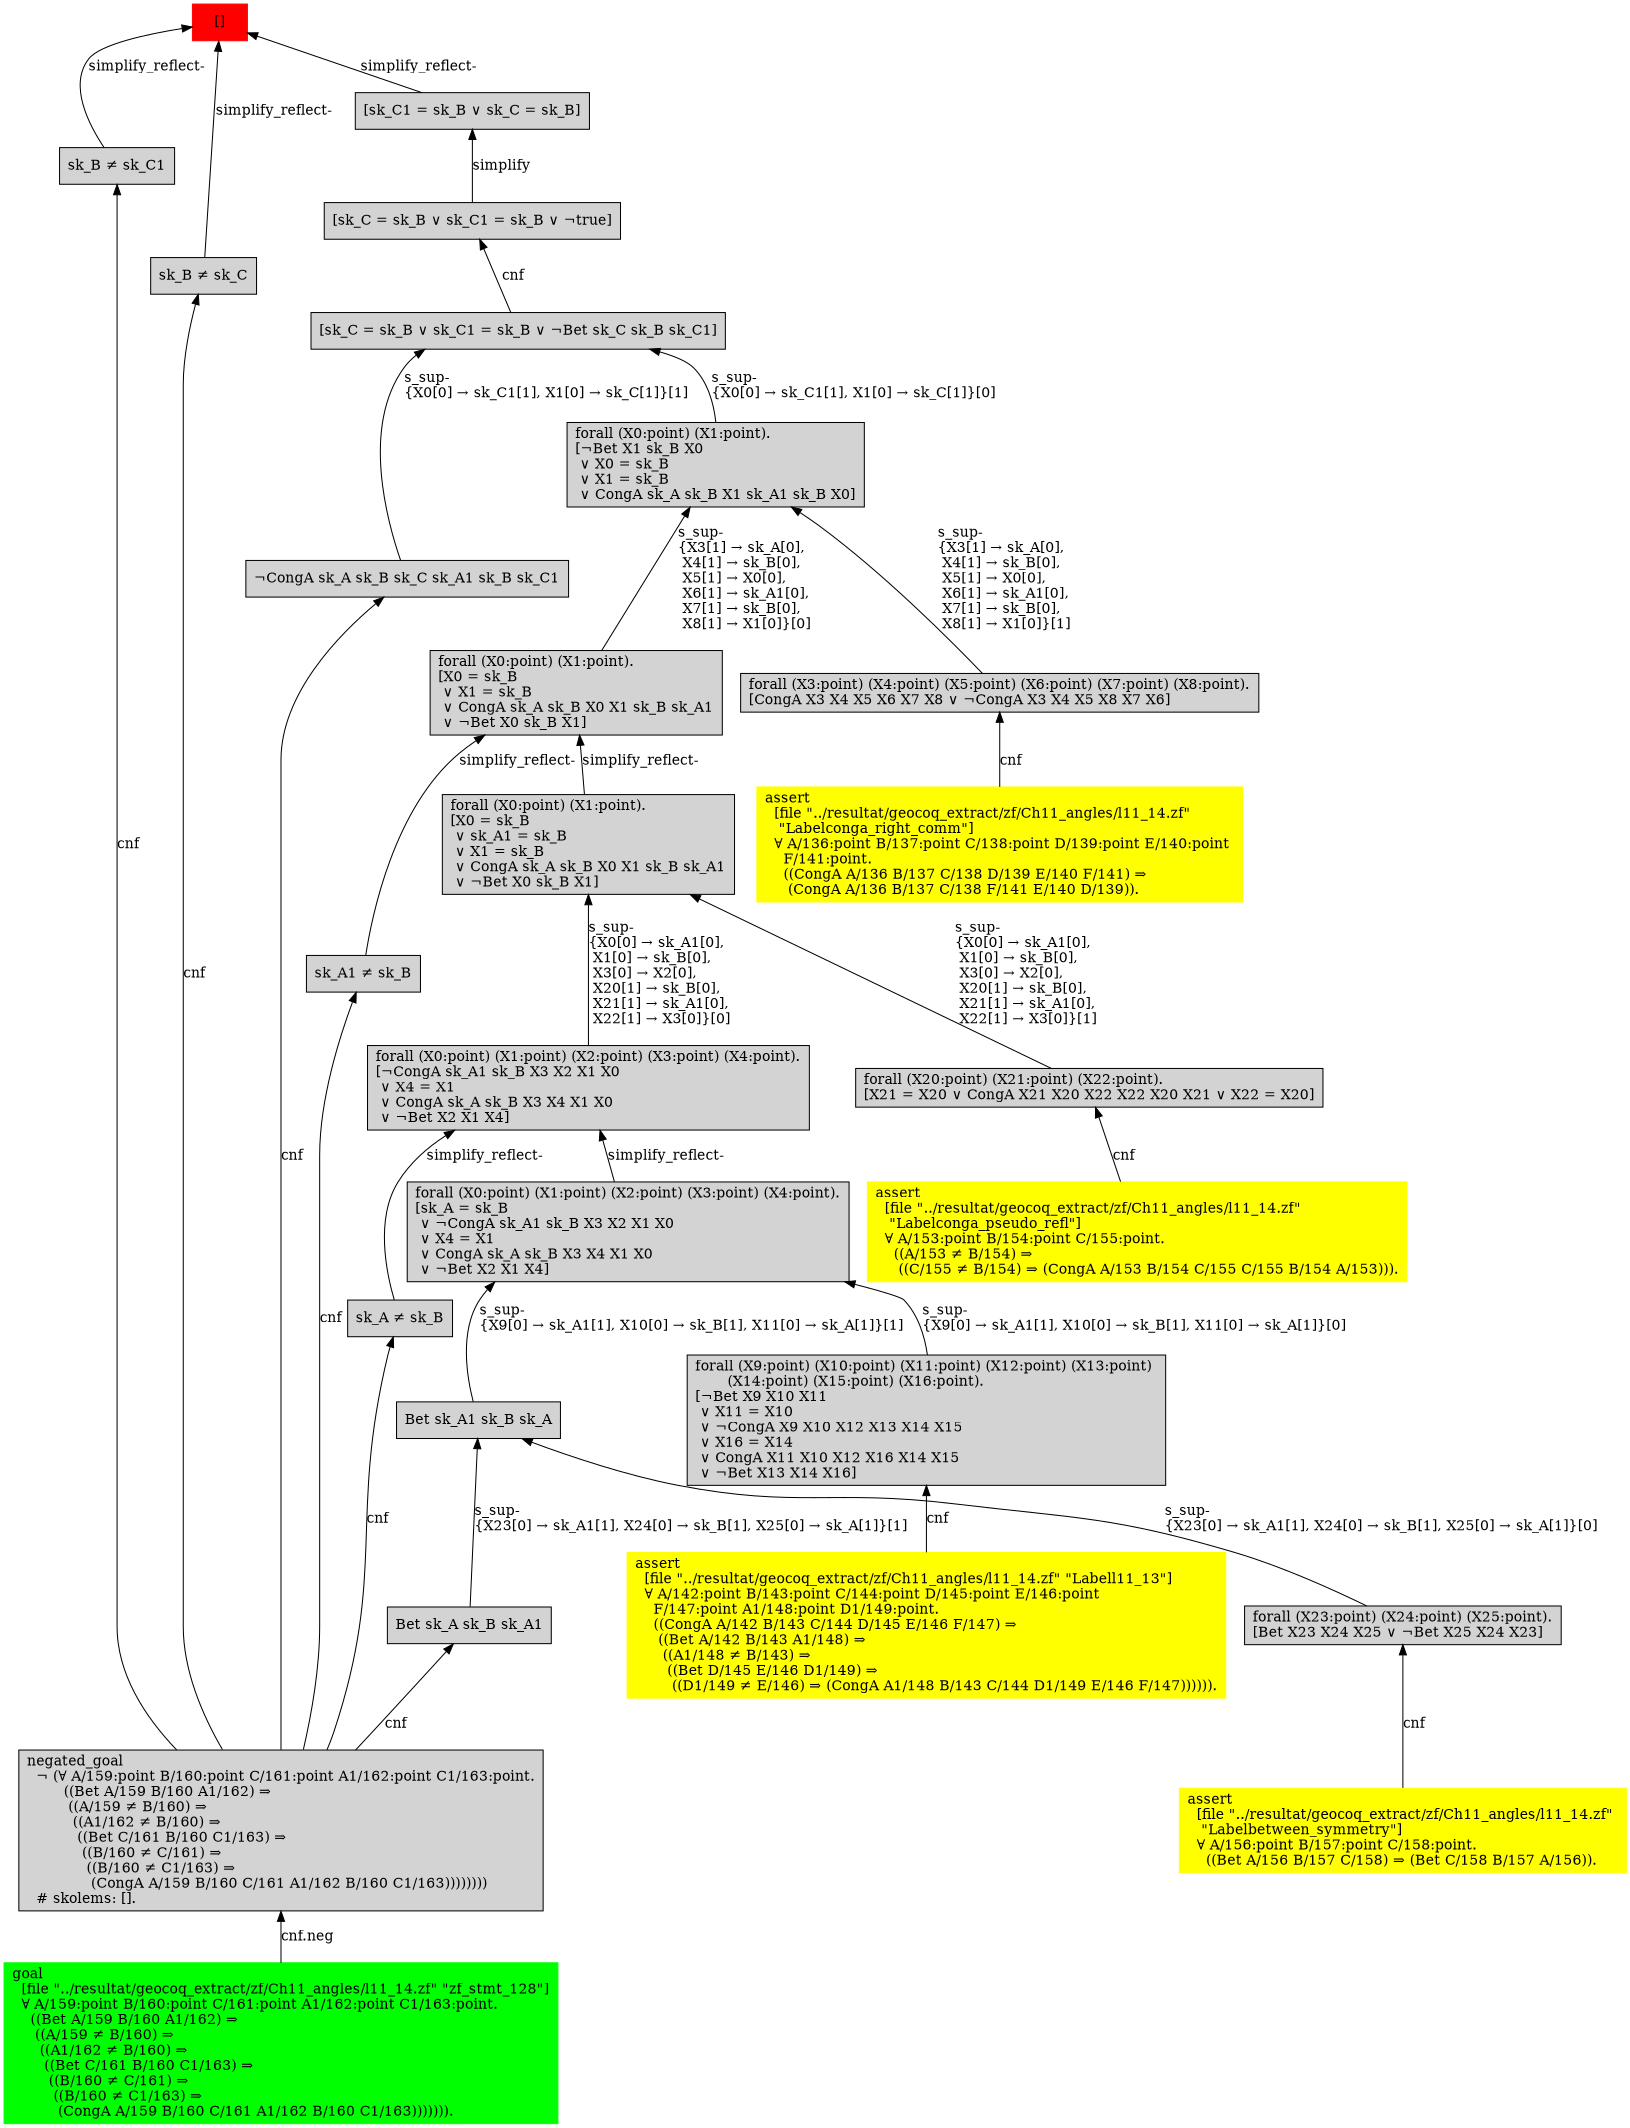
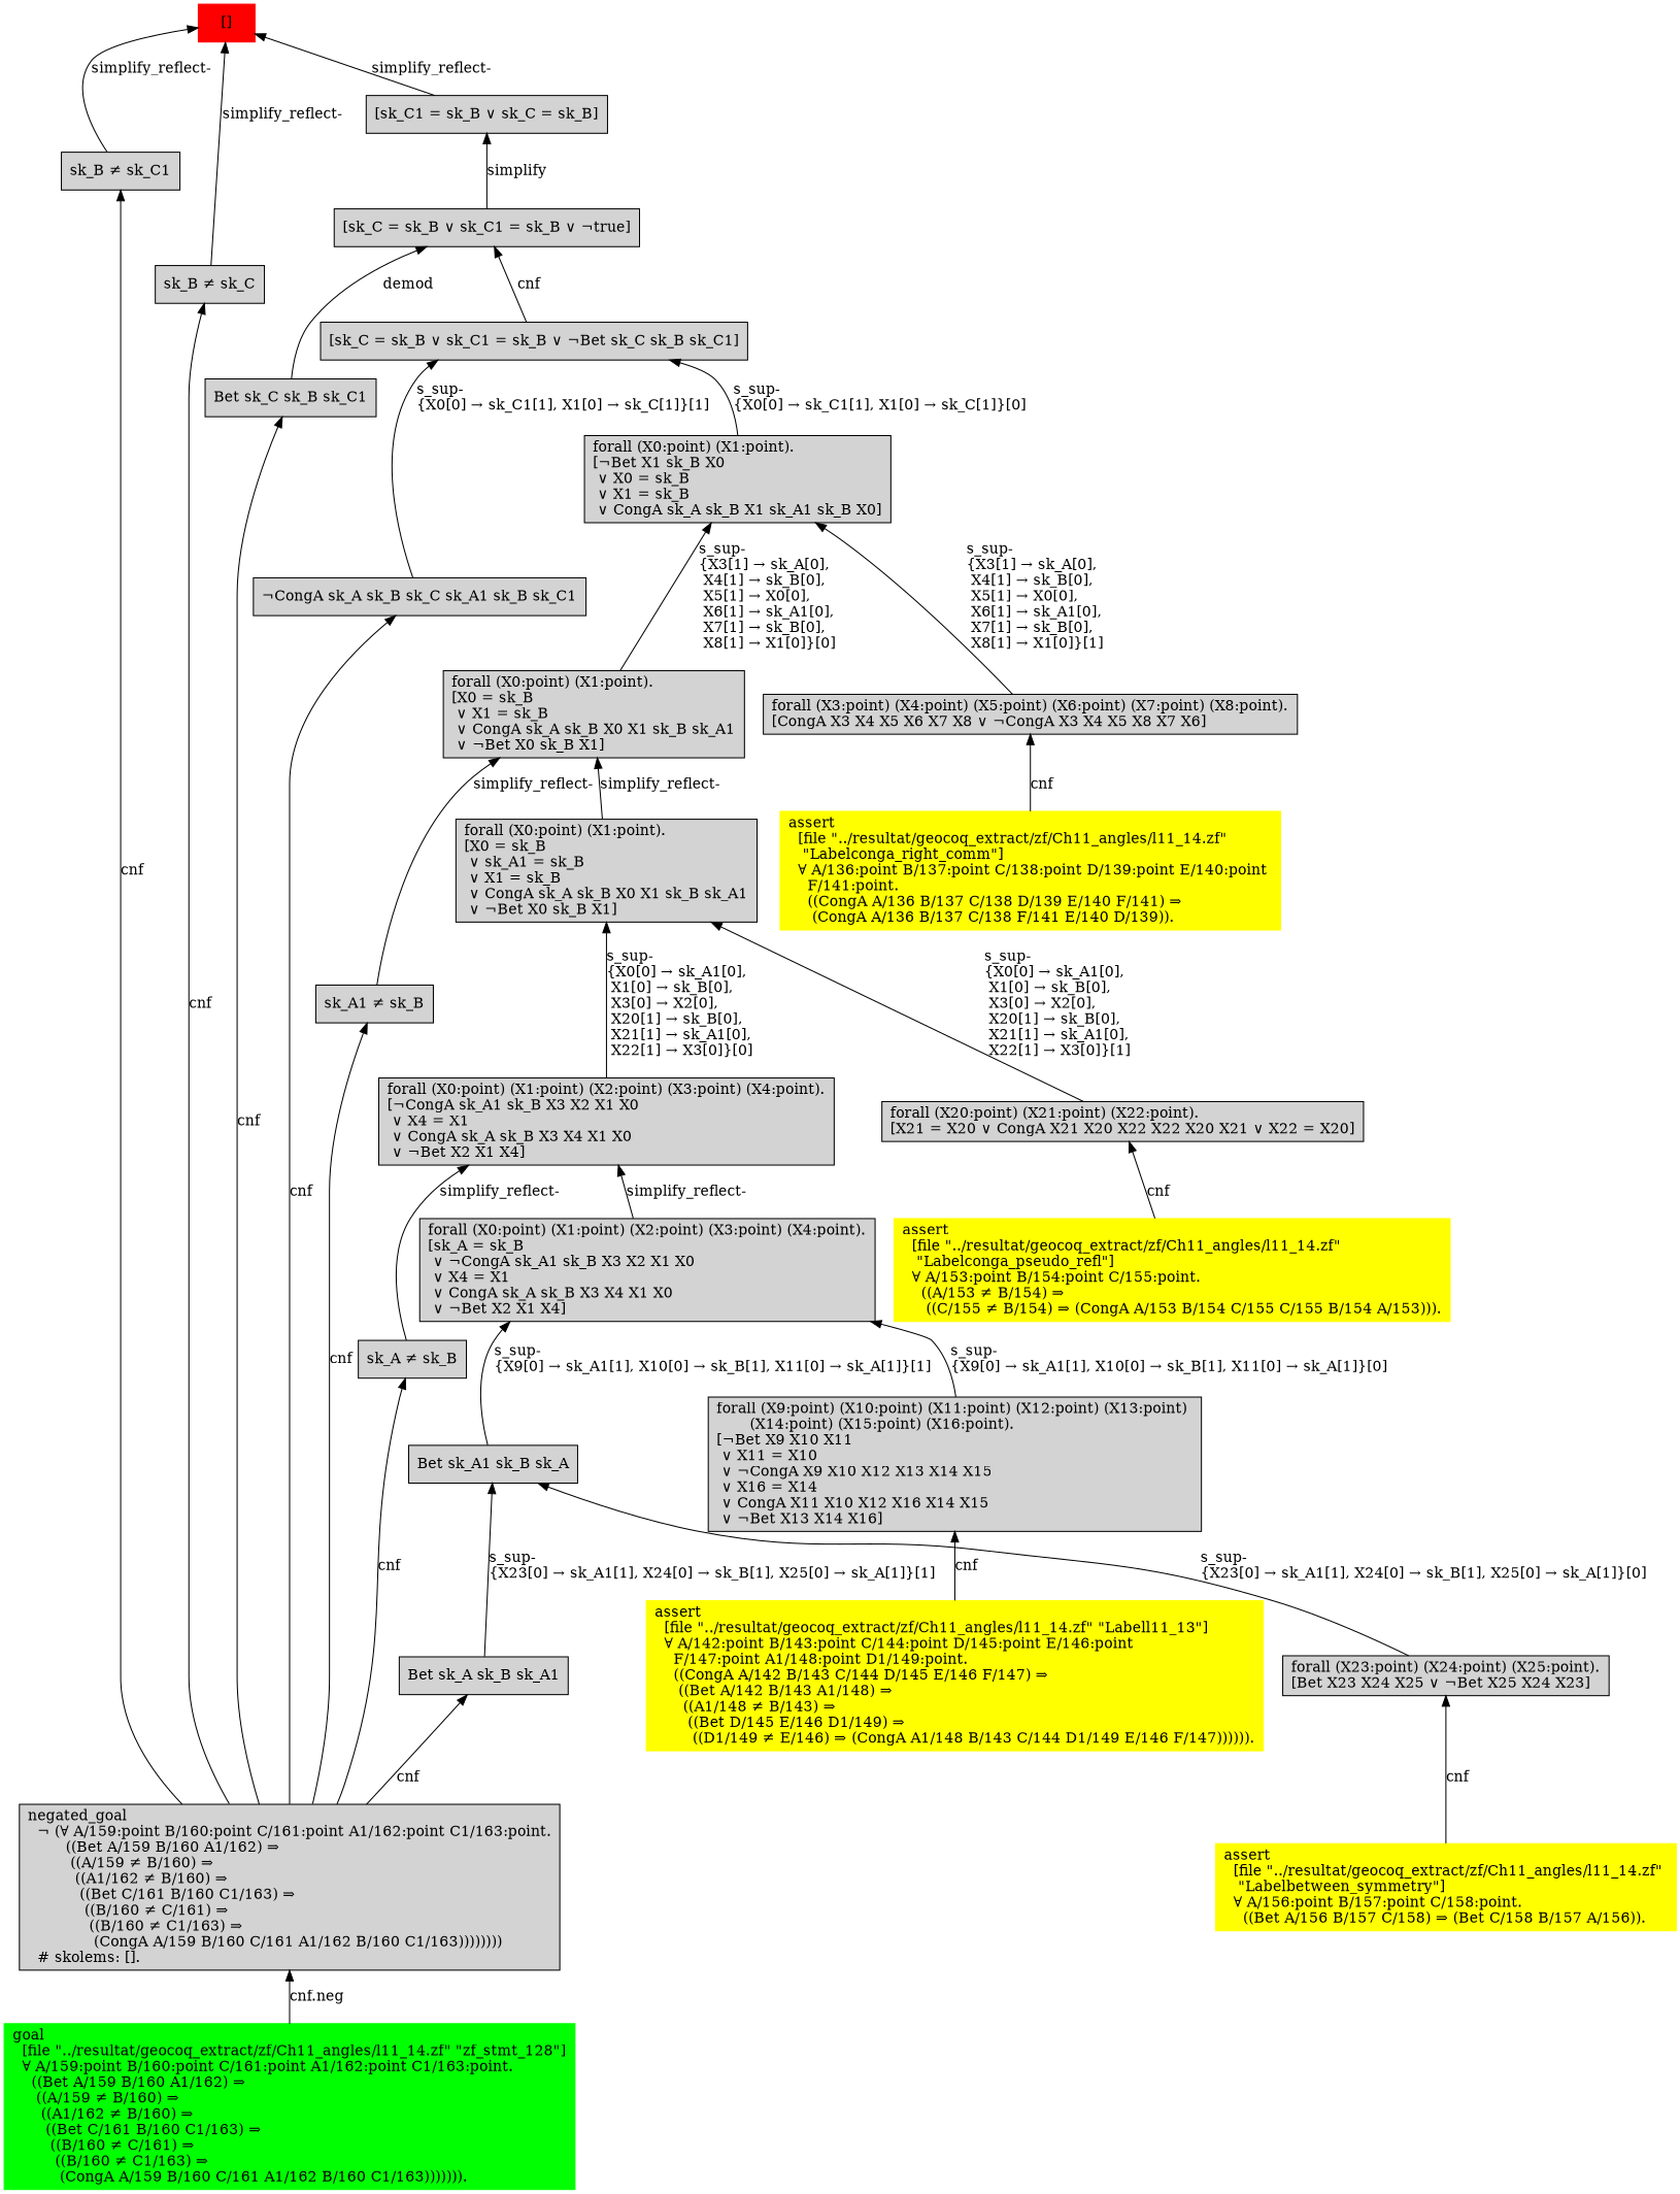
  digraph {
    node [shape=box style=filled]
    edge [dir=back]
    n1 [color=red label="[]"]
    n2 [label="sk_B ≠ sk_C1\l"]
    n3 [label="sk_B ≠ sk_C\l"]
    n4 [label="[sk_C1 = sk_B ∨ sk_C = sk_B]\l"]
    n5 [label="negated_goal\l  ¬ (∀ A/159:point B/160:point C/161:point A1/162:point C1/163:point.\l        ((Bet A/159 B/160 A1/162) ⇒\l         ((A/159 ≠ B/160) ⇒\l          ((A1/162 ≠ B/160) ⇒\l           ((Bet C/161 B/160 C1/163) ⇒\l            ((B/160 ≠ C/161) ⇒\l             ((B/160 ≠ C1/163) ⇒\l              (CongA A/159 B/160 C/161 A1/162 B/160 C1/163))))))))\l  # skolems: [].\l"]
    n6 [label="[sk_C = sk_B ∨ sk_C1 = sk_B ∨ ¬true]\l"]
    n7 [color=green label="goal\l  [file \"../resultat/geocoq_extract/zf/Ch11_angles/l11_14.zf\" \"zf_stmt_128\"]\l  ∀ A/159:point B/160:point C/161:point A1/162:point C1/163:point.\l    ((Bet A/159 B/160 A1/162) ⇒\l     ((A/159 ≠ B/160) ⇒\l      ((A1/162 ≠ B/160) ⇒\l       ((Bet C/161 B/160 C1/163) ⇒\l        ((B/160 ≠ C/161) ⇒\l         ((B/160 ≠ C1/163) ⇒\l          (CongA A/159 B/160 C/161 A1/162 B/160 C1/163))))))).\l"]
+   n8 [label="Bet sk_C sk_B sk_C1\l"]
    n9 [label="[sk_C = sk_B ∨ sk_C1 = sk_B ∨ ¬Bet sk_C sk_B sk_C1]\l"]
    n10 [label="¬CongA sk_A sk_B sk_C sk_A1 sk_B sk_C1\l"]
    n11 [label="forall (X0:point) (X1:point).\l[¬Bet X1 sk_B X0\l ∨ X0 = sk_B\l ∨ X1 = sk_B\l ∨ CongA sk_A sk_B X1 sk_A1 sk_B X0]\l"]
    n12 [label="forall (X3:point) (X4:point) (X5:point) (X6:point) (X7:point) (X8:point).\l[CongA X3 X4 X5 X6 X7 X8 ∨ ¬CongA X3 X4 X5 X8 X7 X6]\l"]
    n13 [label="forall (X0:point) (X1:point).\l[X0 = sk_B\l ∨ X1 = sk_B\l ∨ CongA sk_A sk_B X0 X1 sk_B sk_A1\l ∨ ¬Bet X0 sk_B X1]\l"]
    n14 [color=yellow label="assert\l  [file \"../resultat/geocoq_extract/zf/Ch11_angles/l11_14.zf\" \l   \"Labelconga_right_comm\"]\l  ∀ A/136:point B/137:point C/138:point D/139:point E/140:point \l    F/141:point.\l    ((CongA A/136 B/137 C/138 D/139 E/140 F/141) ⇒\l     (CongA A/136 B/137 C/138 F/141 E/140 D/139)).\l"]
    n15 [label="sk_A1 ≠ sk_B\l"]
    n16 [label="forall (X0:point) (X1:point).\l[X0 = sk_B\l ∨ sk_A1 = sk_B\l ∨ X1 = sk_B\l ∨ CongA sk_A sk_B X0 X1 sk_B sk_A1\l ∨ ¬Bet X0 sk_B X1]\l"]
    n17 [label="forall (X0:point) (X1:point) (X2:point) (X3:point) (X4:point).\l[¬CongA sk_A1 sk_B X3 X2 X1 X0\l ∨ X4 = X1\l ∨ CongA sk_A sk_B X3 X4 X1 X0\l ∨ ¬Bet X2 X1 X4]\l"]
    n18 [label="forall (X20:point) (X21:point) (X22:point).\l[X21 = X20 ∨ CongA X21 X20 X22 X22 X20 X21 ∨ X22 = X20]\l"]
    n19 [label="sk_A ≠ sk_B\l"]
    n20 [label="forall (X0:point) (X1:point) (X2:point) (X3:point) (X4:point).\l[sk_A = sk_B\l ∨ ¬CongA sk_A1 sk_B X3 X2 X1 X0\l ∨ X4 = X1\l ∨ CongA sk_A sk_B X3 X4 X1 X0\l ∨ ¬Bet X2 X1 X4]\l"]
    n21 [color=yellow label="assert\l  [file \"../resultat/geocoq_extract/zf/Ch11_angles/l11_14.zf\" \l   \"Labelconga_pseudo_refl\"]\l  ∀ A/153:point B/154:point C/155:point.\l    ((A/153 ≠ B/154) ⇒\l     ((C/155 ≠ B/154) ⇒ (CongA A/153 B/154 C/155 C/155 B/154 A/153))).\l"]
    n22 [label="forall (X9:point) (X10:point) (X11:point) (X12:point) (X13:point) \l       (X14:point) (X15:point) (X16:point).\l[¬Bet X9 X10 X11\l ∨ X11 = X10\l ∨ ¬CongA X9 X10 X12 X13 X14 X15\l ∨ X16 = X14\l ∨ CongA X11 X10 X12 X16 X14 X15\l ∨ ¬Bet X13 X14 X16]\l"]
    n23 [label="Bet sk_A1 sk_B sk_A\l"]
    n24 [color=yellow label="assert\l  [file \"../resultat/geocoq_extract/zf/Ch11_angles/l11_14.zf\" \"Labell11_13\"]\l  ∀ A/142:point B/143:point C/144:point D/145:point E/146:point \l    F/147:point A1/148:point D1/149:point.\l    ((CongA A/142 B/143 C/144 D/145 E/146 F/147) ⇒\l     ((Bet A/142 B/143 A1/148) ⇒\l      ((A1/148 ≠ B/143) ⇒\l       ((Bet D/145 E/146 D1/149) ⇒\l        ((D1/149 ≠ E/146) ⇒ (CongA A1/148 B/143 C/144 D1/149 E/146 F/147)))))).\l"]
    n25 [label="forall (X23:point) (X24:point) (X25:point).\l[Bet X23 X24 X25 ∨ ¬Bet X25 X24 X23]\l"]
    n26 [label="Bet sk_A sk_B sk_A1\l"]
    n27 [color=yellow label="assert\l  [file \"../resultat/geocoq_extract/zf/Ch11_angles/l11_14.zf\" \l   \"Labelbetween_symmetry\"]\l  ∀ A/156:point B/157:point C/158:point.\l    ((Bet A/156 B/157 C/158) ⇒ (Bet C/158 B/157 A/156)).\l"]
    n1 -> n2 [label="simplify_reflect-"]
    n1 -> n3 [label="simplify_reflect-"]
    n1 -> n4 [label="simplify_reflect-"]
    n2 -> n5 [label=cnf]
    n3 -> n5 [label=cnf]
    n4 -> n6 [label=simplify]
    n5 -> n7 [label="cnf.neg"]
+   n6 -> n8 [label=demod]
    n6 -> n9 [label=cnf]
+   n8 -> n5 [label=cnf]
    n9 -> n10 [label="s_sup-\l\{X0[0] → sk_C1[1], X1[0] → sk_C[1]\}[1]\l"]
    n9 -> n11 [label="s_sup-\l\{X0[0] → sk_C1[1], X1[0] → sk_C[1]\}[0]\l"]
    n10 -> n5 [label=cnf]
    n11 -> n12 [label="s_sup-\l\{X3[1] → sk_A[0], \l X4[1] → sk_B[0], \l X5[1] → X0[0], \l X6[1] → sk_A1[0], \l X7[1] → sk_B[0], \l X8[1] → X1[0]\}[1]\l"]
    n11 -> n13 [label="s_sup-\l\{X3[1] → sk_A[0], \l X4[1] → sk_B[0], \l X5[1] → X0[0], \l X6[1] → sk_A1[0], \l X7[1] → sk_B[0], \l X8[1] → X1[0]\}[0]\l"]
    n12 -> n14 [label=cnf]
    n13 -> n15 [label="simplify_reflect-"]
    n13 -> n16 [label="simplify_reflect-"]
    n15 -> n5 [label=cnf]
    n16 -> n17 [label="s_sup-\l\{X0[0] → sk_A1[0], \l X1[0] → sk_B[0], \l X3[0] → X2[0], \l X20[1] → sk_B[0], \l X21[1] → sk_A1[0], \l X22[1] → X3[0]\}[0]\l"]
    n16 -> n18 [label="s_sup-\l\{X0[0] → sk_A1[0], \l X1[0] → sk_B[0], \l X3[0] → X2[0], \l X20[1] → sk_B[0], \l X21[1] → sk_A1[0], \l X22[1] → X3[0]\}[1]\l"]
    n17 -> n19 [label="simplify_reflect-"]
    n17 -> n20 [label="simplify_reflect-"]
    n18 -> n21 [label=cnf]
    n19 -> n5 [label=cnf]
    n20 -> n22 [label="s_sup-\l\{X9[0] → sk_A1[1], X10[0] → sk_B[1], X11[0] → sk_A[1]\}[0]\l"]
    n20 -> n23 [label="s_sup-\l\{X9[0] → sk_A1[1], X10[0] → sk_B[1], X11[0] → sk_A[1]\}[1]\l"]
    n22 -> n24 [label=cnf]
    n23 -> n25 [label="s_sup-\l\{X23[0] → sk_A1[1], X24[0] → sk_B[1], X25[0] → sk_A[1]\}[0]\l"]
    n23 -> n26 [label="s_sup-\l\{X23[0] → sk_A1[1], X24[0] → sk_B[1], X25[0] → sk_A[1]\}[1]\l"]
    n25 -> n27 [label=cnf]
    n26 -> n5 [label=cnf]
  }
